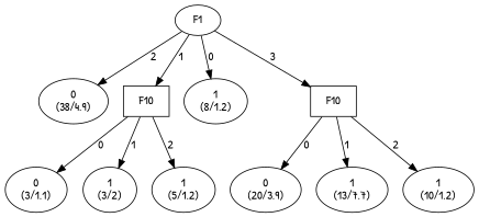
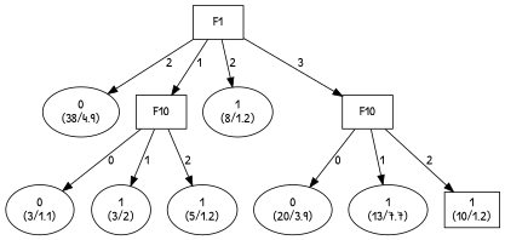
  digraph {
    fontname="Patrick Hand"
    node [fontname="Patrick Hand" shape=ellipse]
    edge [fontname="Patrick Hand"]
-   n1 [label="F1\n"]
+   n1 [label="F1\n" shape=box]
    n2 [label="0\n(38/4.9)"]
    n3 [label="F10\n" shape=box]
    n4 [label="1\n(8/1.2)"]
    n5 [label="F10\n" shape=box]
    n6 [label="0\n(3/1.1)"]
    n7 [label="1\n(3/2)"]
    n8 [label="1\n(5/1.2)"]
    n9 [label="0\n(20/3.9)"]
    n10 [label="1\n(13/7.7)"]
-   n11 [label="1\n(10/1.2)"]
+   n11 [label="1\n(10/1.2)" shape=box]
    n1 -> n2 [label=2]
    n1 -> n3 [label=1]
-   n1 -> n4 [label=0]
+   n1 -> n4 [label=2]
    n1 -> n5 [label=3]
    n3 -> n6 [label=0]
    n3 -> n7 [label=1]
    n3 -> n8 [label=2]
    n5 -> n9 [label=0]
    n5 -> n10 [label=1]
    n5 -> n11 [label=2]
  }
